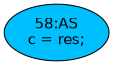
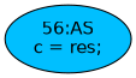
  strict digraph {
    rankdir=LR
    fontname="DejaVu Sans"
-   n1 [ast="<pyverilog.vparser.ast.Assign object at 0x7f093e993b50>" def_var="['c']" fillcolor=deepskyblue label="58:AS\nc = res;" statements="[]" style=filled typ=Assign use_var="['res']" fontname="DejaVu Sans"]
+   n1 [ast="<pyverilog.vparser.ast.Assign object at 0x7f093e993b50>" def_var="['c']" fillcolor=deepskyblue label="56:AS\nc = res;" statements="[]" style=filled typ=Assign use_var="['res']" fontname="DejaVu Sans"]
  }
